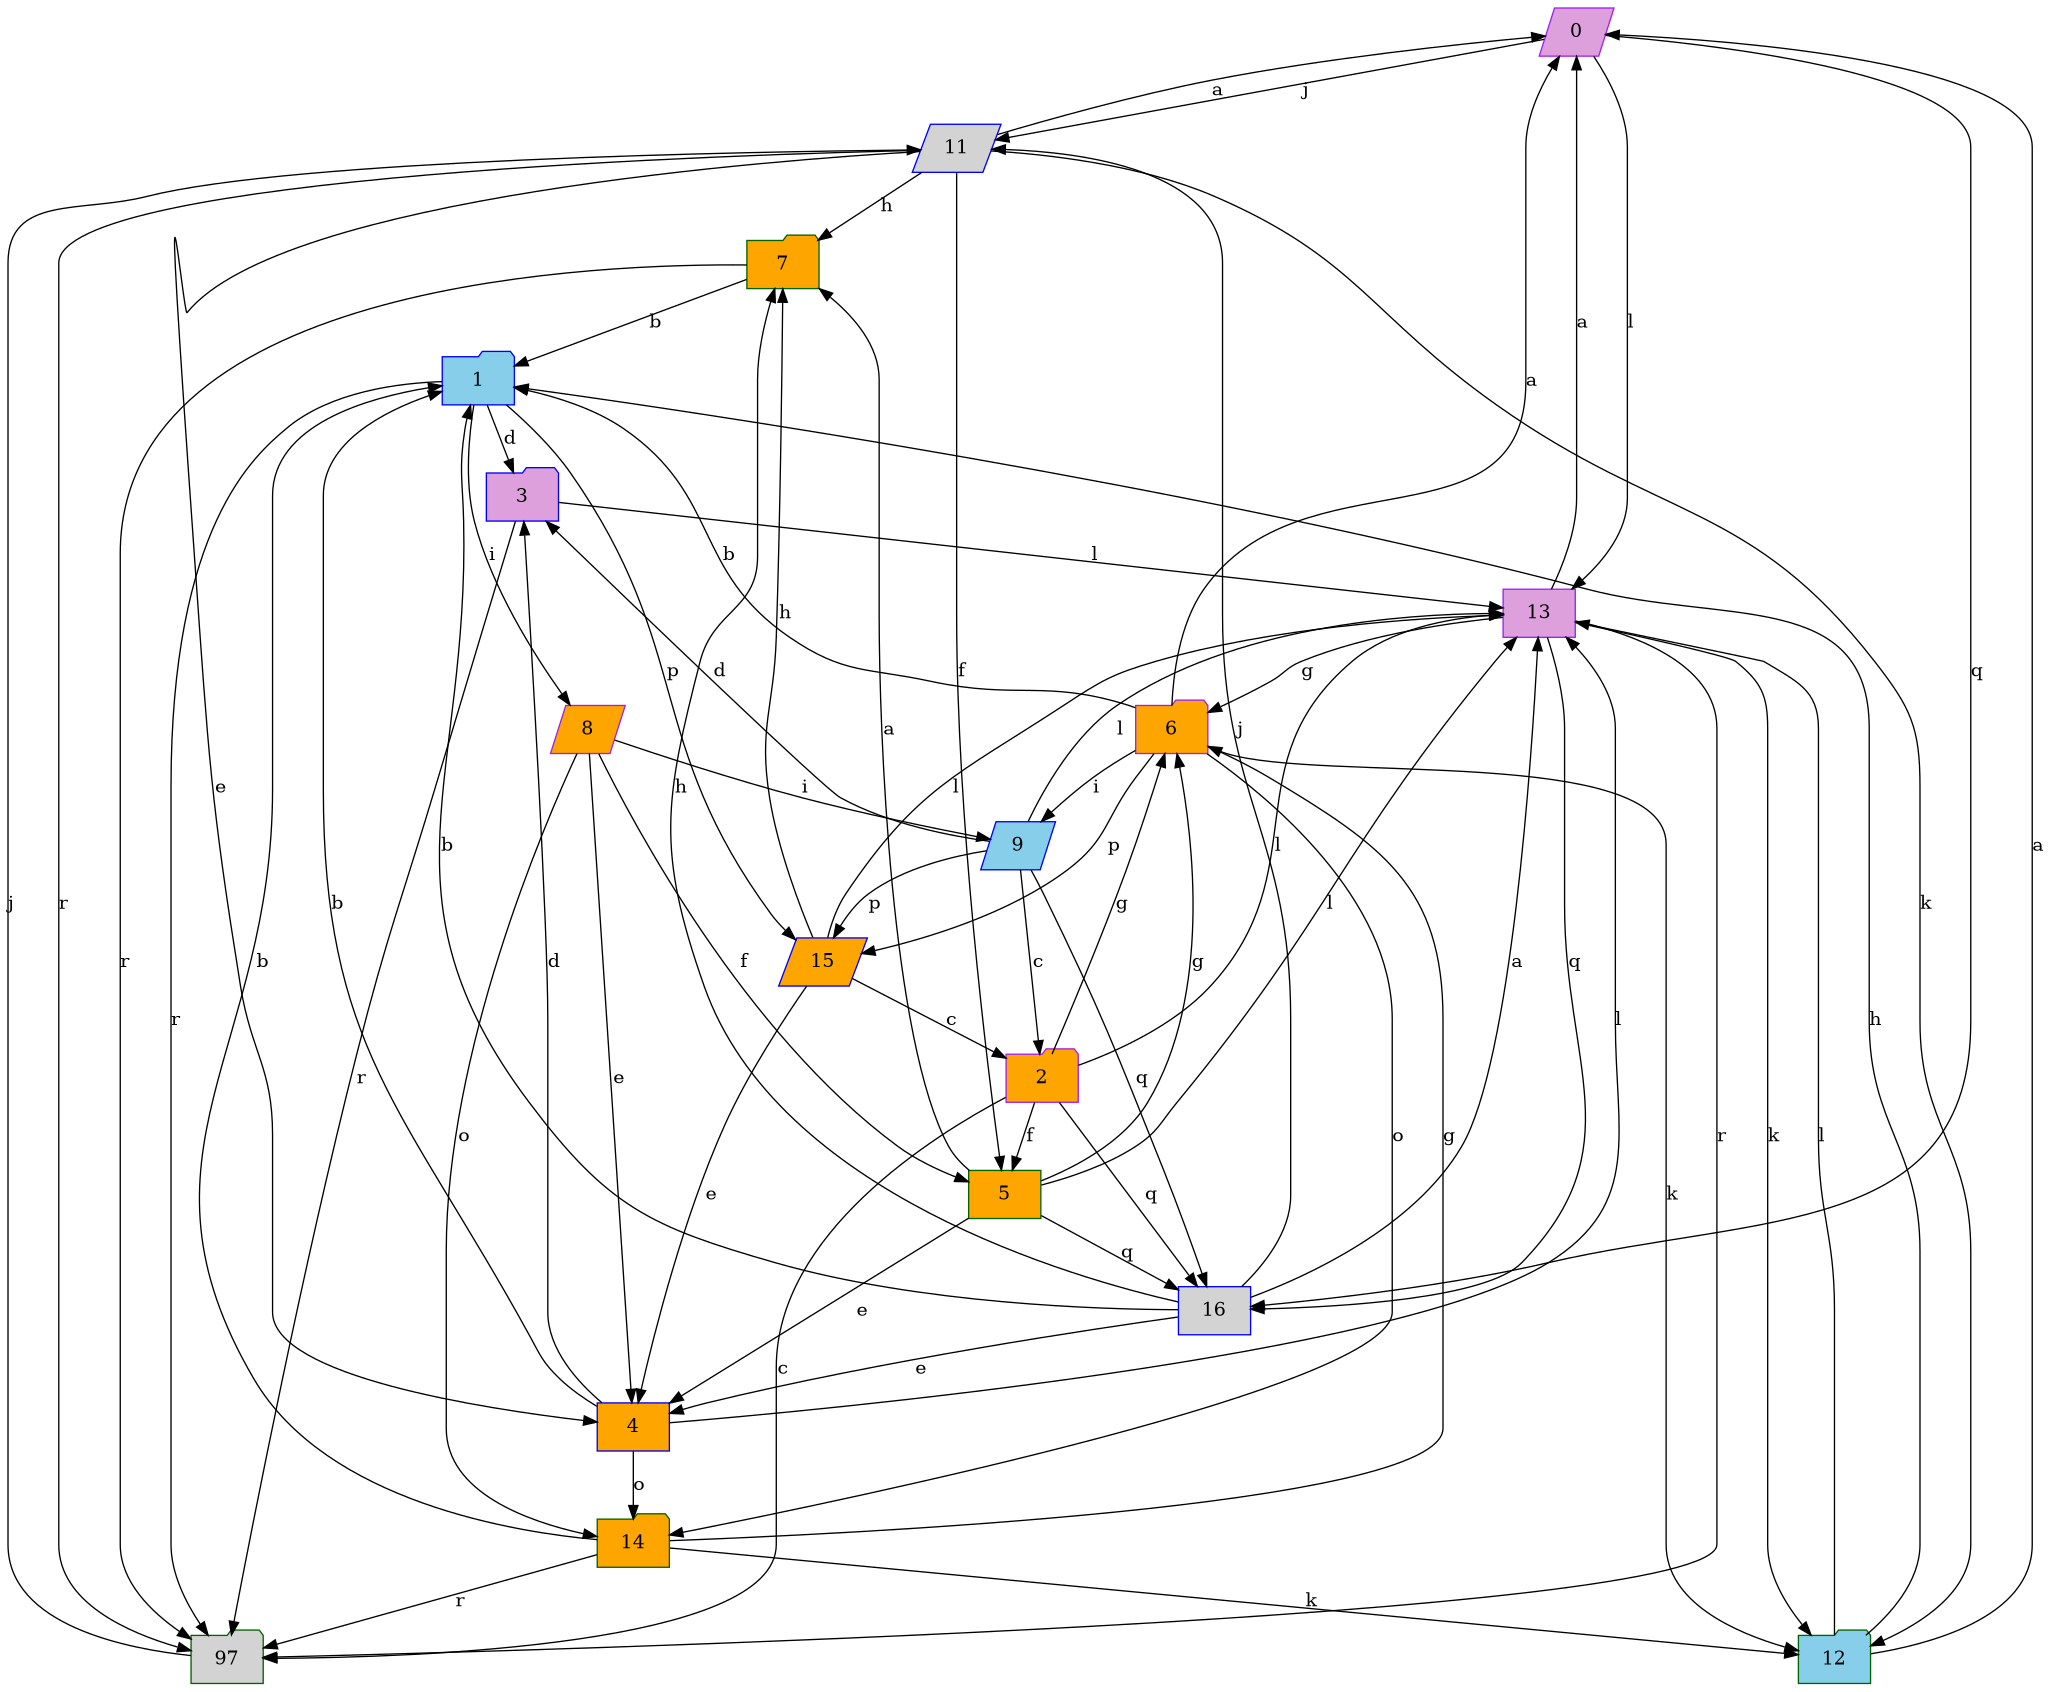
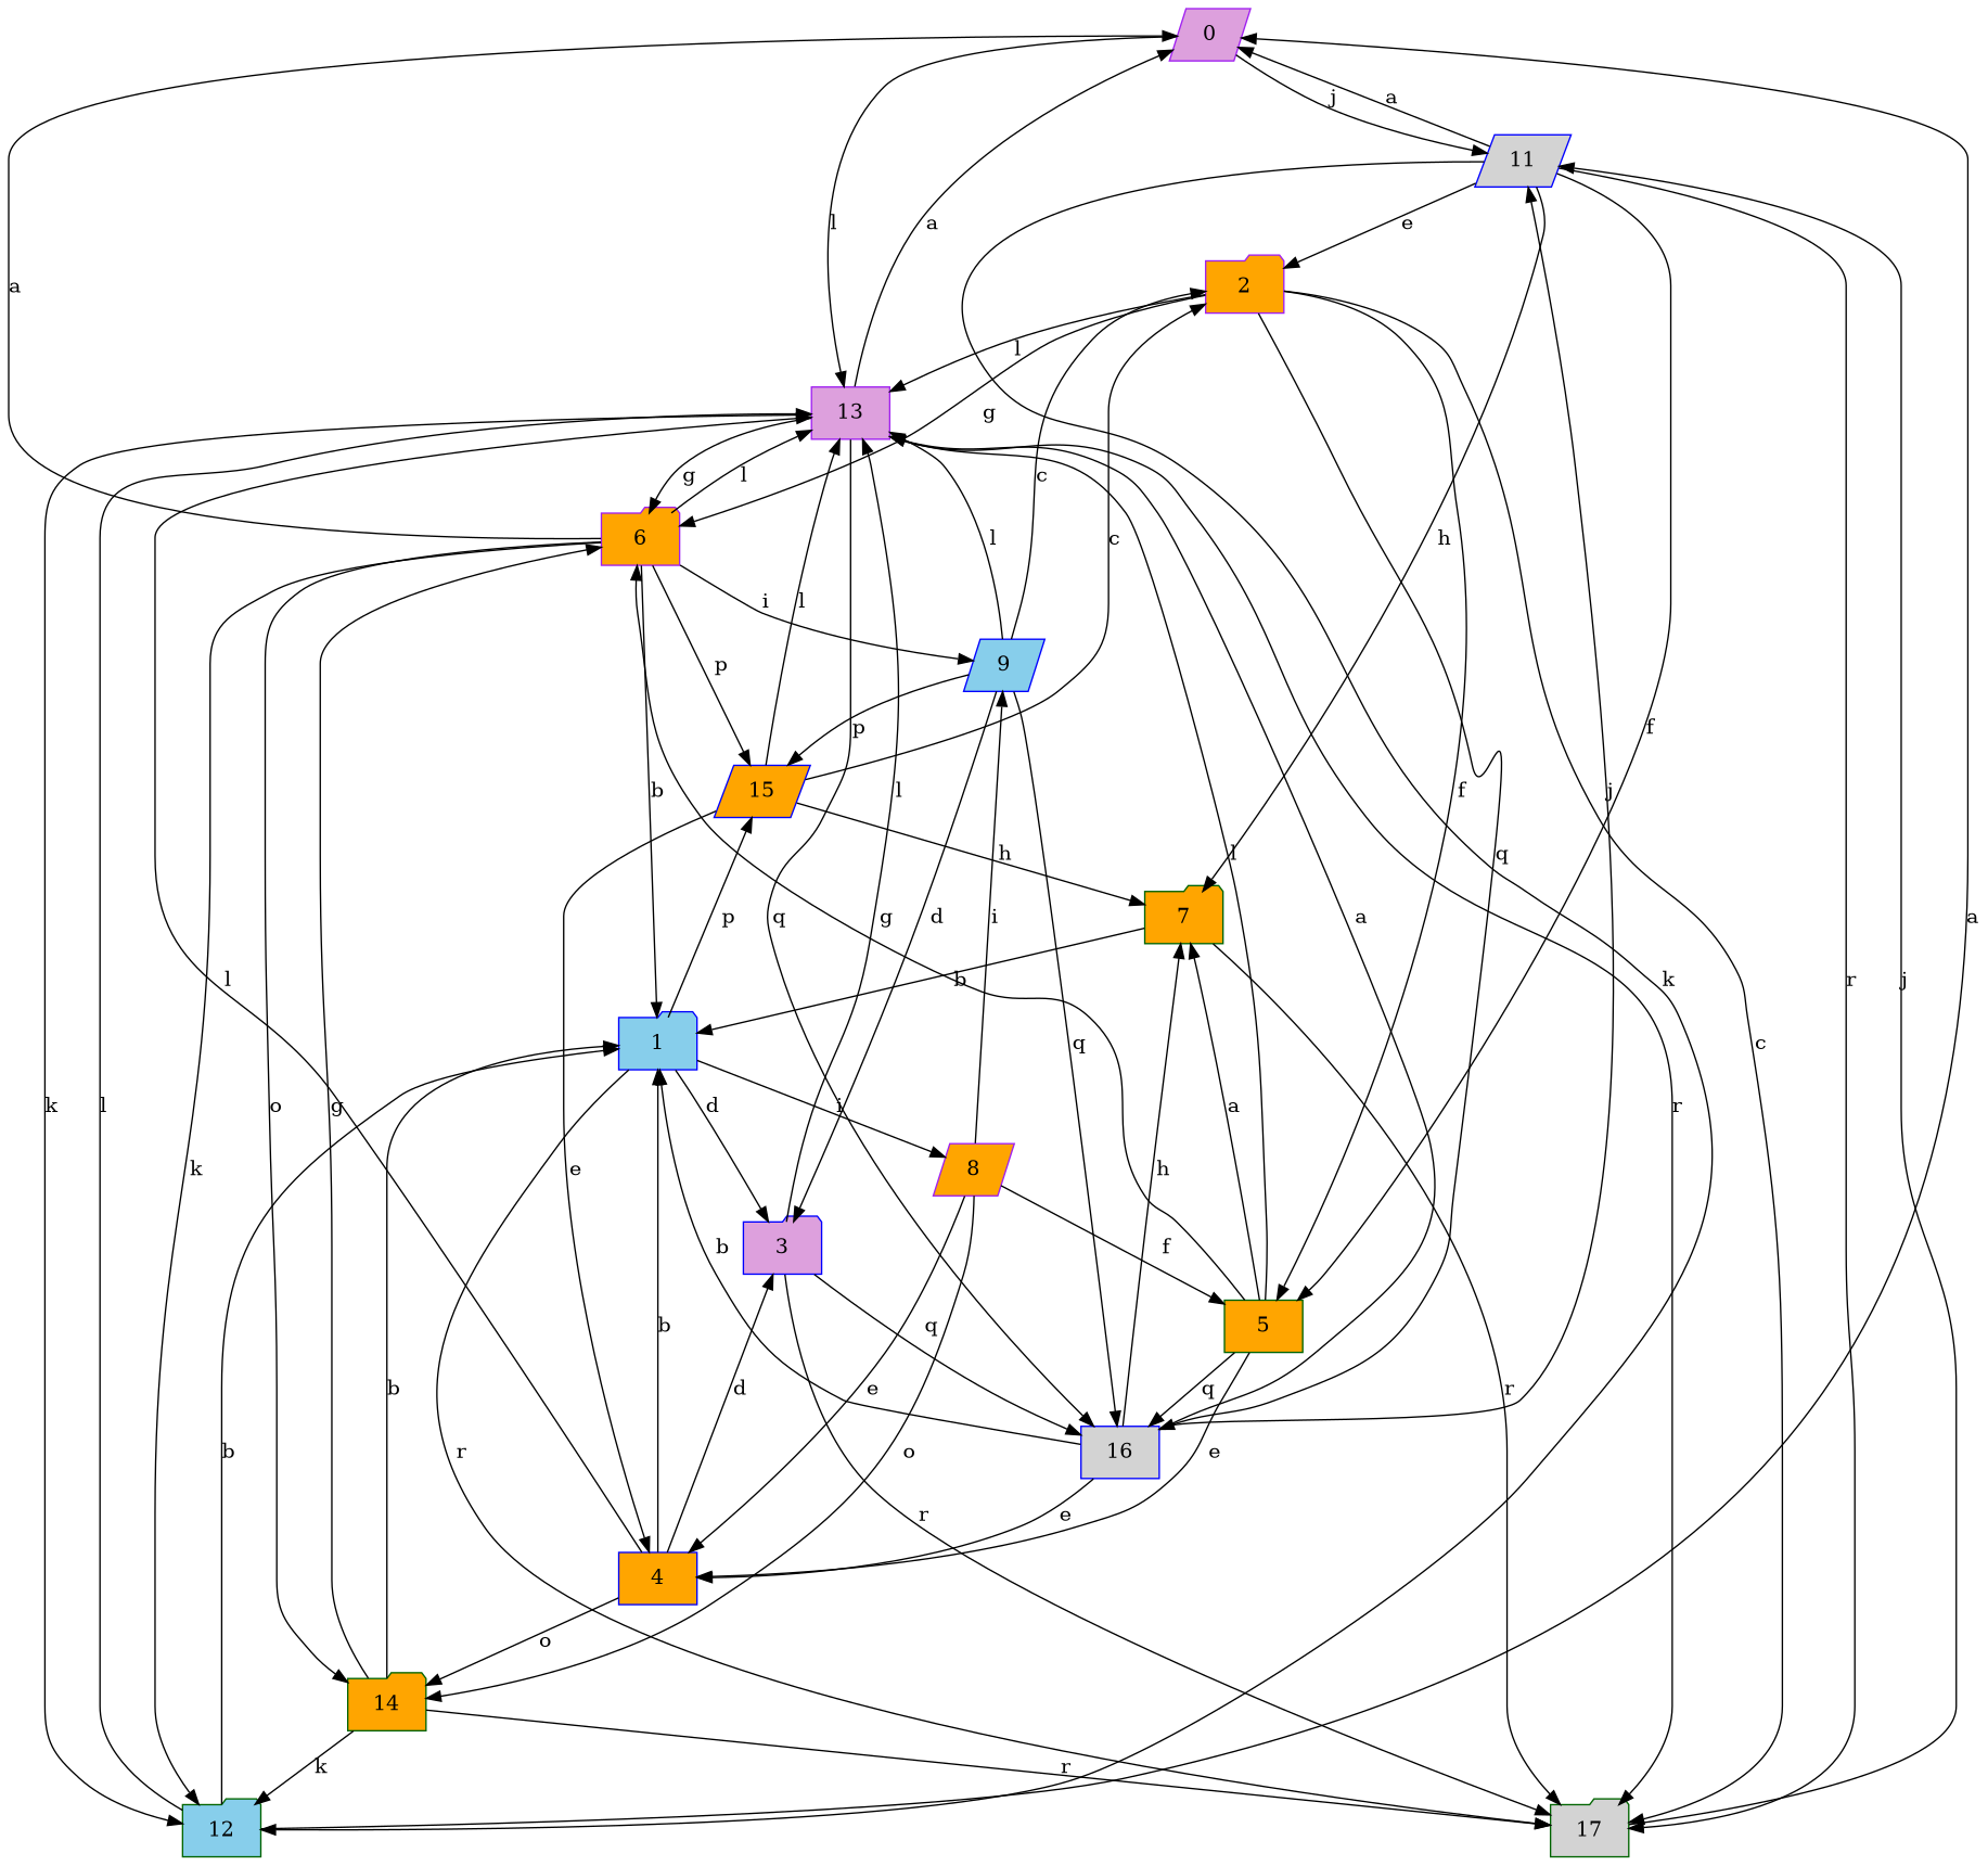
  strict digraph {
    node [color=blue fillcolor=orange shape=folder style=filled]
    0 [color=purple fillcolor=plum shape=parallelogram]
    11 [fillcolor=lightgrey shape=parallelogram]
    13 [color=purple fillcolor=plum shape=box]
    16 [fillcolor=lightgrey shape=box]
-   17 [color=darkgreen fillcolor=lightgrey label=97]
+   17 [color=darkgreen fillcolor=lightgrey]
    5 [color=darkgreen shape=box]
    12 [color=darkgreen fillcolor=skyblue]
    4 [shape=box]
    7 [color=darkgreen]
    6 [color=purple]
    1 [fillcolor=skyblue]
    3 [fillcolor=plum]
    8 [color=purple shape=parallelogram]
    15 [shape=parallelogram]
    14 [color=darkgreen]
    9 [fillcolor=skyblue shape=parallelogram]
    2 [color=purple]
    0 -> 11 [label=j]
    0 -> 13 [label=l]
-   0 -> 16 [label=q]
+   3 -> 16 [label=q]
    11 -> 0 [label=a]
    11 -> 17 [label=r]
    11 -> 5 [label=f]
    11 -> 12 [label=k]
-   11 -> 4 [label=e]
+   11 -> 2 [label=e]
    11 -> 7 [label=h]
    13 -> 0 [label=a]
    13 -> 16 [label=q]
    13 -> 17 [label=r]
    13 -> 12 [label=k]
    13 -> 6 [label=g]
    16 -> 11 [label=j]
    16 -> 13 [label=a]
    16 -> 4 [label=e]
    16 -> 7 [label=h]
    16 -> 1 [label=b]
    17 -> 11 [label=j]
    5 -> 13 [label=l]
    5 -> 16 [label=q]
    5 -> 4 [label=e]
    5 -> 7 [label=a]
    5 -> 6 [label=g]
    12 -> 0 [label=a]
    12 -> 13 [label=l]
-   12 -> 1 [label=h]
+   12 -> 1 [label=b]
    4 -> 13 [label=l]
    4 -> 1 [label=b]
    4 -> 3 [label=d]
    4 -> 14 [label=o]
    7 -> 17 [label=r]
    7 -> 1 [label=b]
    6 -> 0 [label=a]
+   6 -> 13 [label=l]
    6 -> 12 [label=k]
    6 -> 1 [label=b]
    6 -> 15 [label=p]
    6 -> 14 [label=o]
    6 -> 9 [label=i]
    1 -> 17 [label=r]
    1 -> 3 [label=d]
    1 -> 8 [label=i]
    1 -> 15 [label=p]
    3 -> 13 [label=l]
    3 -> 17 [label=r]
    8 -> 5 [label=f]
    8 -> 4 [label=e]
    8 -> 14 [label=o]
    8 -> 9 [label=i]
    15 -> 13 [label=l]
    15 -> 4 [label=e]
    15 -> 7 [label=h]
    15 -> 2 [label=c]
    14 -> 17 [label=r]
    14 -> 12 [label=k]
    14 -> 6 [label=g]
    14 -> 1 [label=b]
    9 -> 13 [label=l]
    9 -> 16 [label=q]
    9 -> 3 [label=d]
    9 -> 15 [label=p]
    9 -> 2 [label=c]
    2 -> 13 [label=l]
    2 -> 16 [label=q]
    2 -> 17 [label=c]
    2 -> 5 [label=f]
    2 -> 6 [label=g]
  }
